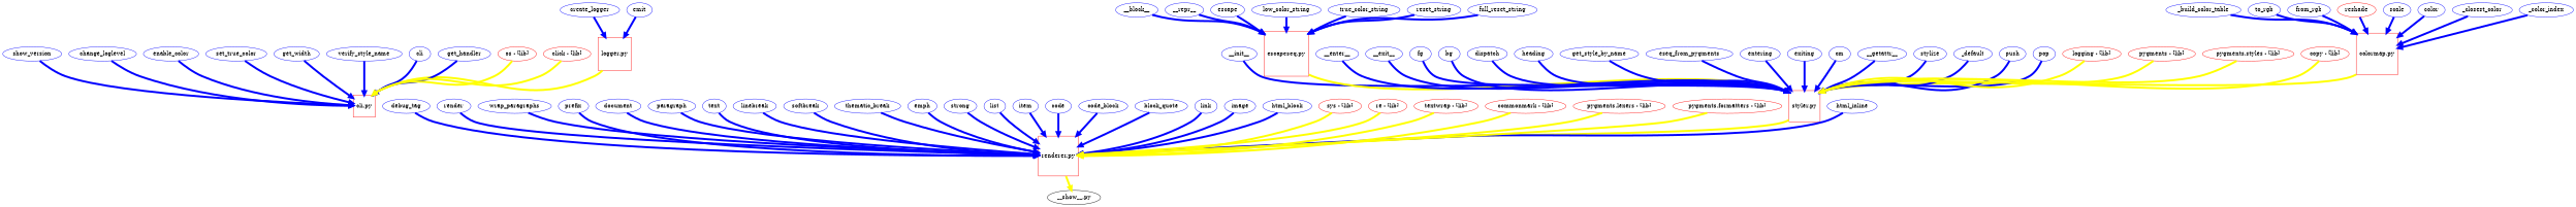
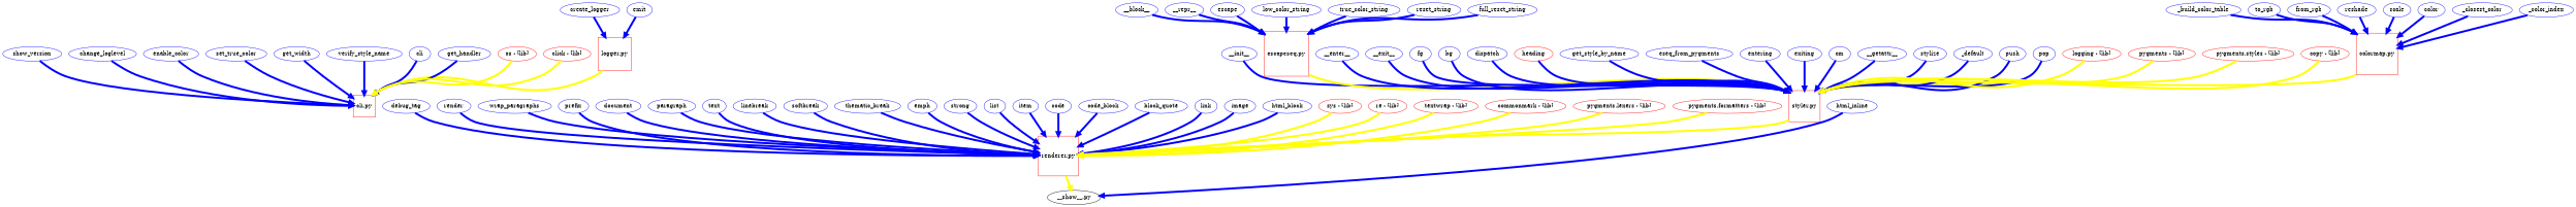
  digraph {
    node [color=blue]
    edge [color=blue penwidth=5]
    "logger.py" [color=red shape=square]
    create_logger
    "cli.py" [color=red shape=square]
    show_version
    change_loglevel
    enable_color
    set_true_color
    get_width
    verify_style_name
    cli
    "colormap.py" [color=red shape=square]
    _build_color_table
    "styler.py" [color=red shape=square]
    "renderer.py" [color=red shape=square]
    get_handler
    __init__
    n17 [label="__show__.py" color=""]
    to_rgb
    from_rgb
-   reshade [color=red]
+   reshade
    scale
    color
    _closest_color
    _color_index
    n25 [label=__block__]
    "escapeseq.py" [color=red shape=square]
    __repr__
    __enter__
    __exit__
    fg
    bg
    escape
    low_color_string
    true_color_string
    reset_string
    full_reset_string
    emit
    debug_tag
    render
    dispatch
    wrap_paragraphs
    prefix
    document
    paragraph
    text
    linebreak
    softbreak
    thematic_break
    emph
    strong
-   heading
+   heading [color=red]
    list
    item
    code
    code_block
    block_quote
    link
    image
    html_inline
    html_block
    get_style_by_name
    eseq_from_pygments
    entering
    exiting
    cm
    __getattr__
    stylize
    _default
    push
    pop
    "os - [lib]" [color=red]
    "sys - [lib]" [color=red]
    "click - [lib]" [color=red]
    "logging - [lib]" [color=red]
    "re - [lib]" [color=red]
    "textwrap - [lib]" [color=red]
    "commonmark - [lib]" [color=red]
    "pygments - [lib]" [color=red]
    "pygments.lexers - [lib]" [color=red]
    "pygments.styles - [lib]" [color=red]
    "pygments.formatters - [lib]" [color=red]
    "copy - [lib]" [color=red]
    "logger.py" -> "cli.py" [color=yellow]
    create_logger -> "logger.py"
    show_version -> "cli.py"
    change_loglevel -> "cli.py"
    enable_color -> "cli.py"
    set_true_color -> "cli.py"
    get_width -> "cli.py"
    verify_style_name -> "cli.py"
    cli -> "cli.py"
    "colormap.py" -> "styler.py" [color=yellow]
    _build_color_table -> "colormap.py"
    "styler.py" -> "renderer.py" [color=yellow]
    "renderer.py" -> n17 [color=yellow]
    get_handler -> "cli.py"
    __init__ -> "styler.py"
    to_rgb -> "colormap.py"
    from_rgb -> "colormap.py"
    reshade -> "colormap.py"
    scale -> "colormap.py"
    color -> "colormap.py"
    _closest_color -> "colormap.py"
    _color_index -> "colormap.py"
    n25 -> "escapeseq.py"
    "escapeseq.py" -> "styler.py" [color=yellow]
    __repr__ -> "escapeseq.py"
    __enter__ -> "styler.py"
    __exit__ -> "styler.py"
    fg -> "styler.py"
    bg -> "styler.py"
    escape -> "escapeseq.py"
    low_color_string -> "escapeseq.py"
    true_color_string -> "escapeseq.py"
    reset_string -> "escapeseq.py"
    full_reset_string -> "escapeseq.py"
    emit -> "logger.py"
    debug_tag -> "renderer.py"
    render -> "renderer.py"
    dispatch -> "styler.py"
    wrap_paragraphs -> "renderer.py"
    prefix -> "renderer.py"
    document -> "renderer.py"
    paragraph -> "renderer.py"
    text -> "renderer.py"
    linebreak -> "renderer.py"
    softbreak -> "renderer.py"
    thematic_break -> "renderer.py"
    emph -> "renderer.py"
    strong -> "renderer.py"
    heading -> "styler.py"
    list -> "renderer.py"
    item -> "renderer.py"
    code -> "renderer.py"
    code_block -> "renderer.py"
    block_quote -> "renderer.py"
    link -> "renderer.py"
    image -> "renderer.py"
-   html_inline -> "renderer.py"
+   html_inline -> n17
    html_block -> "renderer.py"
    get_style_by_name -> "styler.py"
    eseq_from_pygments -> "styler.py"
    entering -> "styler.py"
    exiting -> "styler.py"
    cm -> "styler.py"
    __getattr__ -> "styler.py"
    stylize -> "styler.py"
    _default -> "styler.py"
    push -> "styler.py"
    pop -> "styler.py"
    "os - [lib]" -> "cli.py" [color=yellow]
    "sys - [lib]" -> "renderer.py" [color=yellow]
    "click - [lib]" -> "cli.py" [color=yellow]
    "logging - [lib]" -> "styler.py" [color=yellow]
    "re - [lib]" -> "renderer.py" [color=yellow]
    "textwrap - [lib]" -> "renderer.py" [color=yellow]
    "commonmark - [lib]" -> "renderer.py" [color=yellow]
    "pygments - [lib]" -> "styler.py" [color=yellow]
    "pygments.lexers - [lib]" -> "renderer.py" [color=yellow]
    "pygments.styles - [lib]" -> "styler.py" [color=yellow]
    "pygments.formatters - [lib]" -> "renderer.py" [color=yellow]
    "copy - [lib]" -> "styler.py" [color=yellow]
  }
